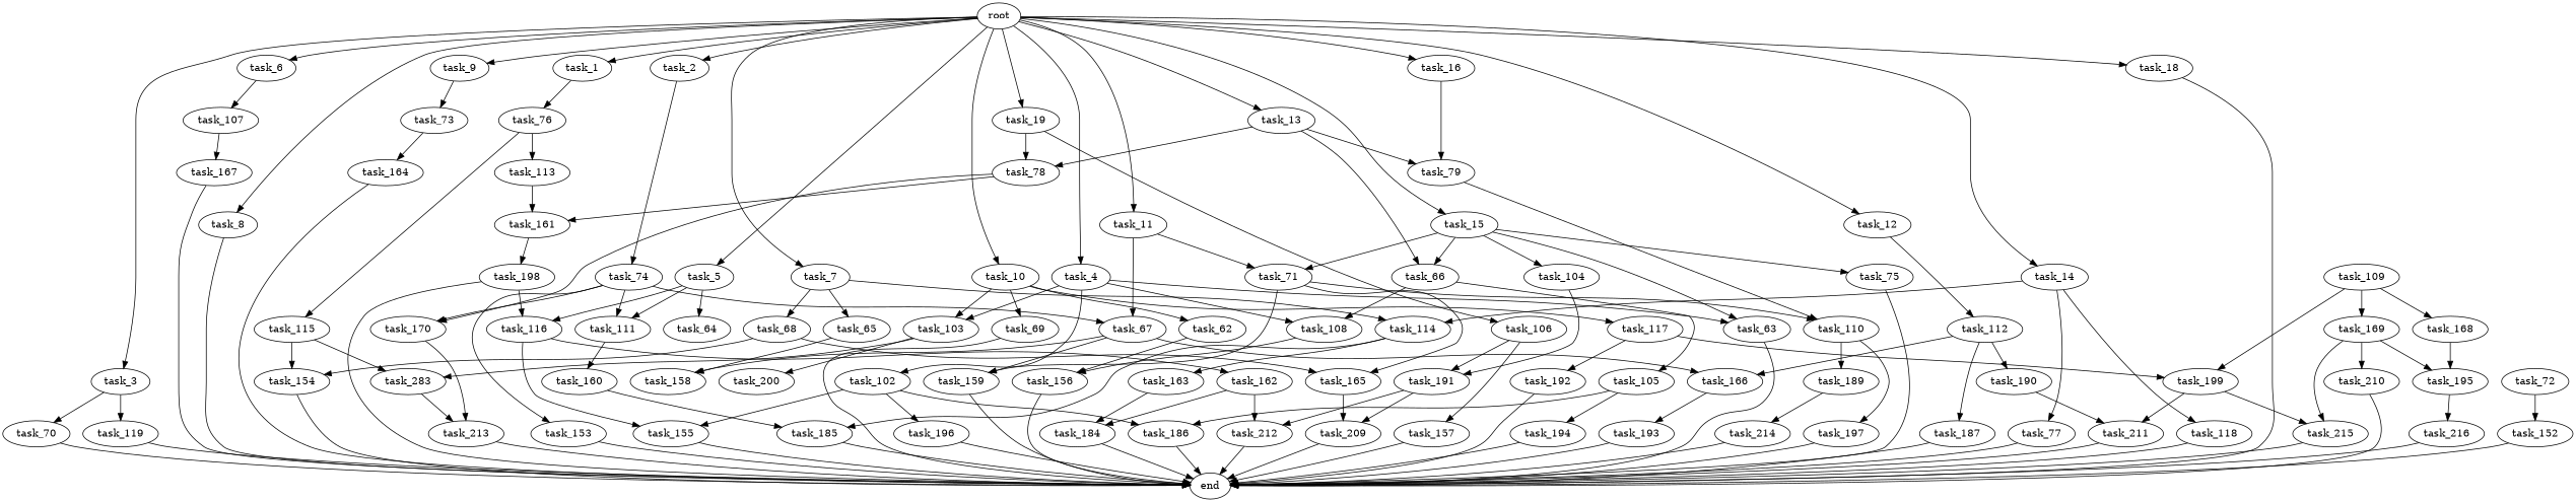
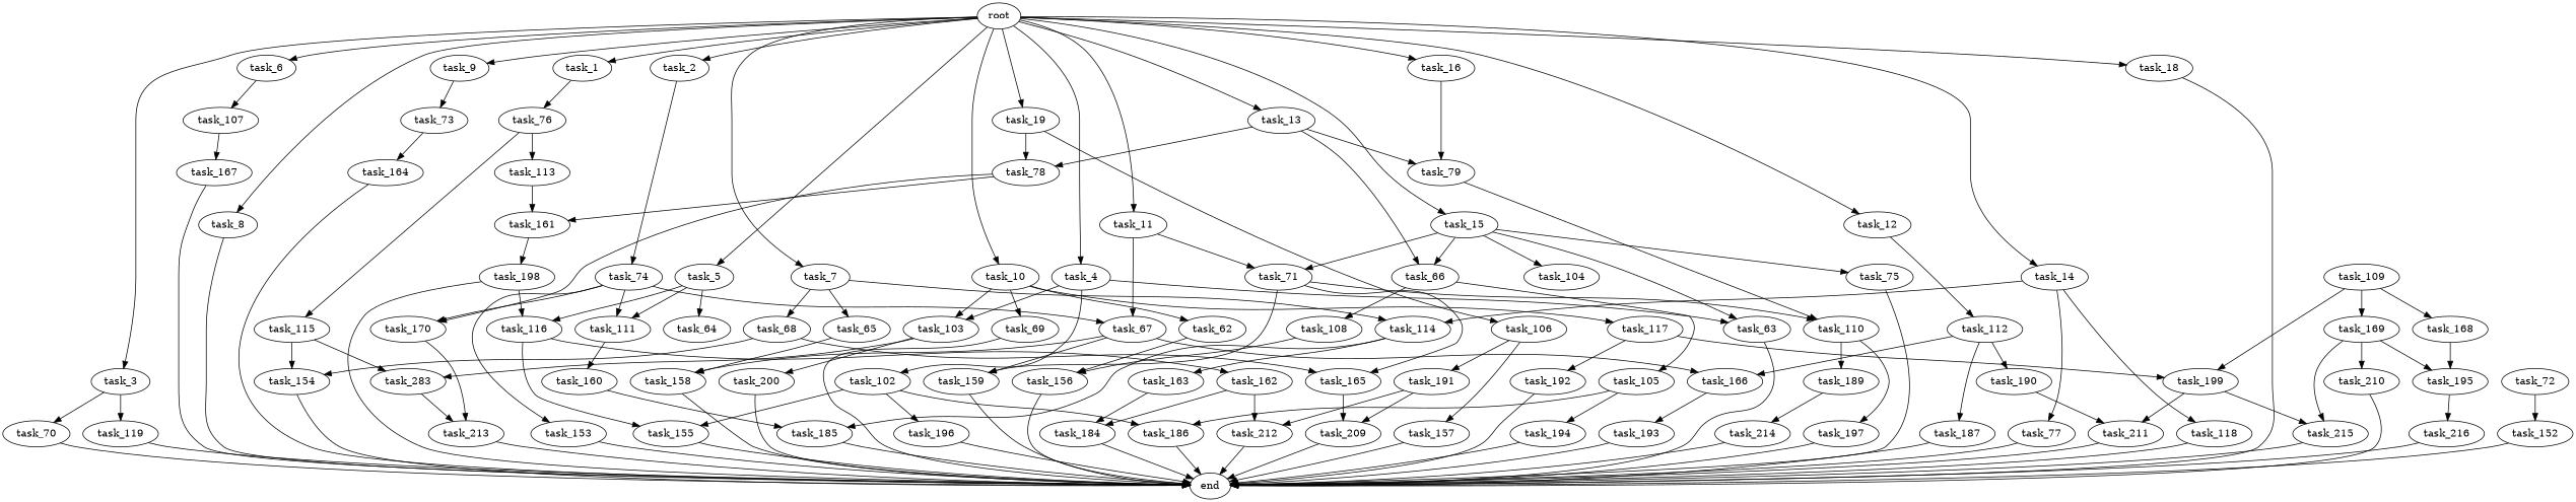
  digraph {
    root
    task_1
    task_2
    task_3
    task_4
    task_5
    task_6
    task_7
    task_8
    task_9
    task_10
    task_11
    task_12
    task_13
    task_14
    task_15
    task_16
    task_18
    task_19
    task_76
    task_74
    task_70
    task_119
    task_63
    task_102
    task_103
    task_108
    task_64
    task_111
    task_116
    task_107
    task_65
    task_68
    task_114
    end
    task_73
    task_62
    task_69
    task_117
    task_67
    task_71
    task_112
    task_66
    task_78
    task_79
    task_77
    task_118
    task_75
    task_104
    task_106
    task_113
    task_115
    task_158
    task_159
    task_166
    task_153
    task_170
    task_72
    task_152
    task_155
    task_186
    task_196
    n63 [label=task_283]
    task_200
    task_156
    task_160
    task_162
    task_167
    task_154
    task_165
    task_163
    task_185
    task_164
    task_199
    task_192
    task_110
    task_187
    task_190
    task_105
    task_161
    task_191
    task_109
    task_168
    task_169
    task_157
    task_194
    task_193
    task_209
    task_189
    task_197
    task_213
    task_198
    task_212
    task_195
    task_210
    task_215
    task_211
    task_214
    task_184
    task_216
    root -> task_1
    root -> task_2
    root -> task_3
    root -> task_4
    root -> task_5
    root -> task_6
    root -> task_7
    root -> task_8
    root -> task_9
    root -> task_10
    root -> task_11
    root -> task_12
    root -> task_13
    root -> task_14
    root -> task_15
    root -> task_16
    root -> task_18
    root -> task_19
    task_1 -> task_76
    task_2 -> task_74
    task_3 -> task_70
    task_3 -> task_119
    task_4 -> task_63
    task_4 -> task_102
    task_4 -> task_103
-   task_4 -> task_108
    task_5 -> task_64
    task_5 -> task_111
    task_5 -> task_116
    task_6 -> task_107
    task_7 -> task_65
    task_7 -> task_68
    task_7 -> task_114
    task_8 -> end
    task_9 -> task_73
    task_10 -> task_103
    task_10 -> task_62
    task_10 -> task_69
    task_10 -> task_117
    task_11 -> task_67
    task_11 -> task_71
    task_12 -> task_112
    task_13 -> task_66
    task_13 -> task_78
    task_13 -> task_79
    task_14 -> task_114
    task_14 -> task_77
    task_14 -> task_118
    task_15 -> task_63
    task_15 -> task_71
    task_15 -> task_66
    task_15 -> task_75
    task_15 -> task_104
    task_16 -> task_79
    task_18 -> end
    task_19 -> task_78
    task_19 -> task_106
    task_76 -> task_113
    task_76 -> task_115
    task_74 -> task_111
    task_74 -> task_67
    task_74 -> task_153
    task_74 -> task_170
    task_70 -> end
    task_119 -> end
    task_63 -> end
    task_102 -> task_155
    task_102 -> task_186
    task_102 -> task_196
    task_103 -> n63
    task_103 -> task_200
    task_108 -> task_156
    task_111 -> task_160
    task_116 -> task_155
    task_116 -> task_162
    task_107 -> task_167
    task_65 -> task_158
    task_68 -> task_154
    task_68 -> task_165
    task_114 -> task_163
    task_114 -> task_185
    task_73 -> task_164
    task_62 -> task_156
    task_69 -> end
    task_117 -> task_199
    task_117 -> task_192
    task_67 -> task_158
    task_67 -> task_159
    task_67 -> task_166
    task_71 -> task_159
    task_71 -> task_165
    task_71 -> task_110
    task_112 -> task_166
    task_112 -> task_187
    task_112 -> task_190
    task_66 -> task_108
    task_66 -> task_105
    task_78 -> task_170
    task_78 -> task_161
    task_79 -> task_110
    task_77 -> end
    task_118 -> end
    task_75 -> end
-   task_104 -> task_191
    task_106 -> task_191
    task_106 -> task_157
    task_113 -> task_161
    task_115 -> n63
    task_115 -> task_154
+   task_158 -> end
    task_159 -> end
    task_166 -> task_193
    task_153 -> end
    task_170 -> task_213
    task_72 -> task_152
    task_152 -> end
    task_155 -> end
    task_186 -> end
    task_196 -> end
    n63 -> task_213
+   task_200 -> end
    task_156 -> end
    task_160 -> task_185
    task_162 -> task_212
    task_162 -> task_184
    task_167 -> end
    task_154 -> end
    task_165 -> task_209
    task_163 -> task_184
    task_185 -> end
    task_164 -> end
    task_199 -> task_215
    task_199 -> task_211
    task_192 -> end
    task_110 -> task_189
    task_110 -> task_197
    task_187 -> end
    task_190 -> task_211
    task_105 -> task_186
    task_105 -> task_194
    task_161 -> task_198
    task_191 -> task_209
    task_191 -> task_212
    task_109 -> task_199
    task_109 -> task_168
    task_109 -> task_169
    task_168 -> task_195
    task_169 -> task_195
    task_169 -> task_210
    task_169 -> task_215
    task_157 -> end
    task_194 -> end
    task_193 -> end
    task_209 -> end
    task_189 -> task_214
    task_197 -> end
    task_213 -> end
    task_198 -> task_116
    task_198 -> end
    task_212 -> end
    task_195 -> task_216
    task_210 -> end
    task_215 -> end
    task_211 -> end
    task_214 -> end
    task_184 -> end
    task_216 -> end
  }
